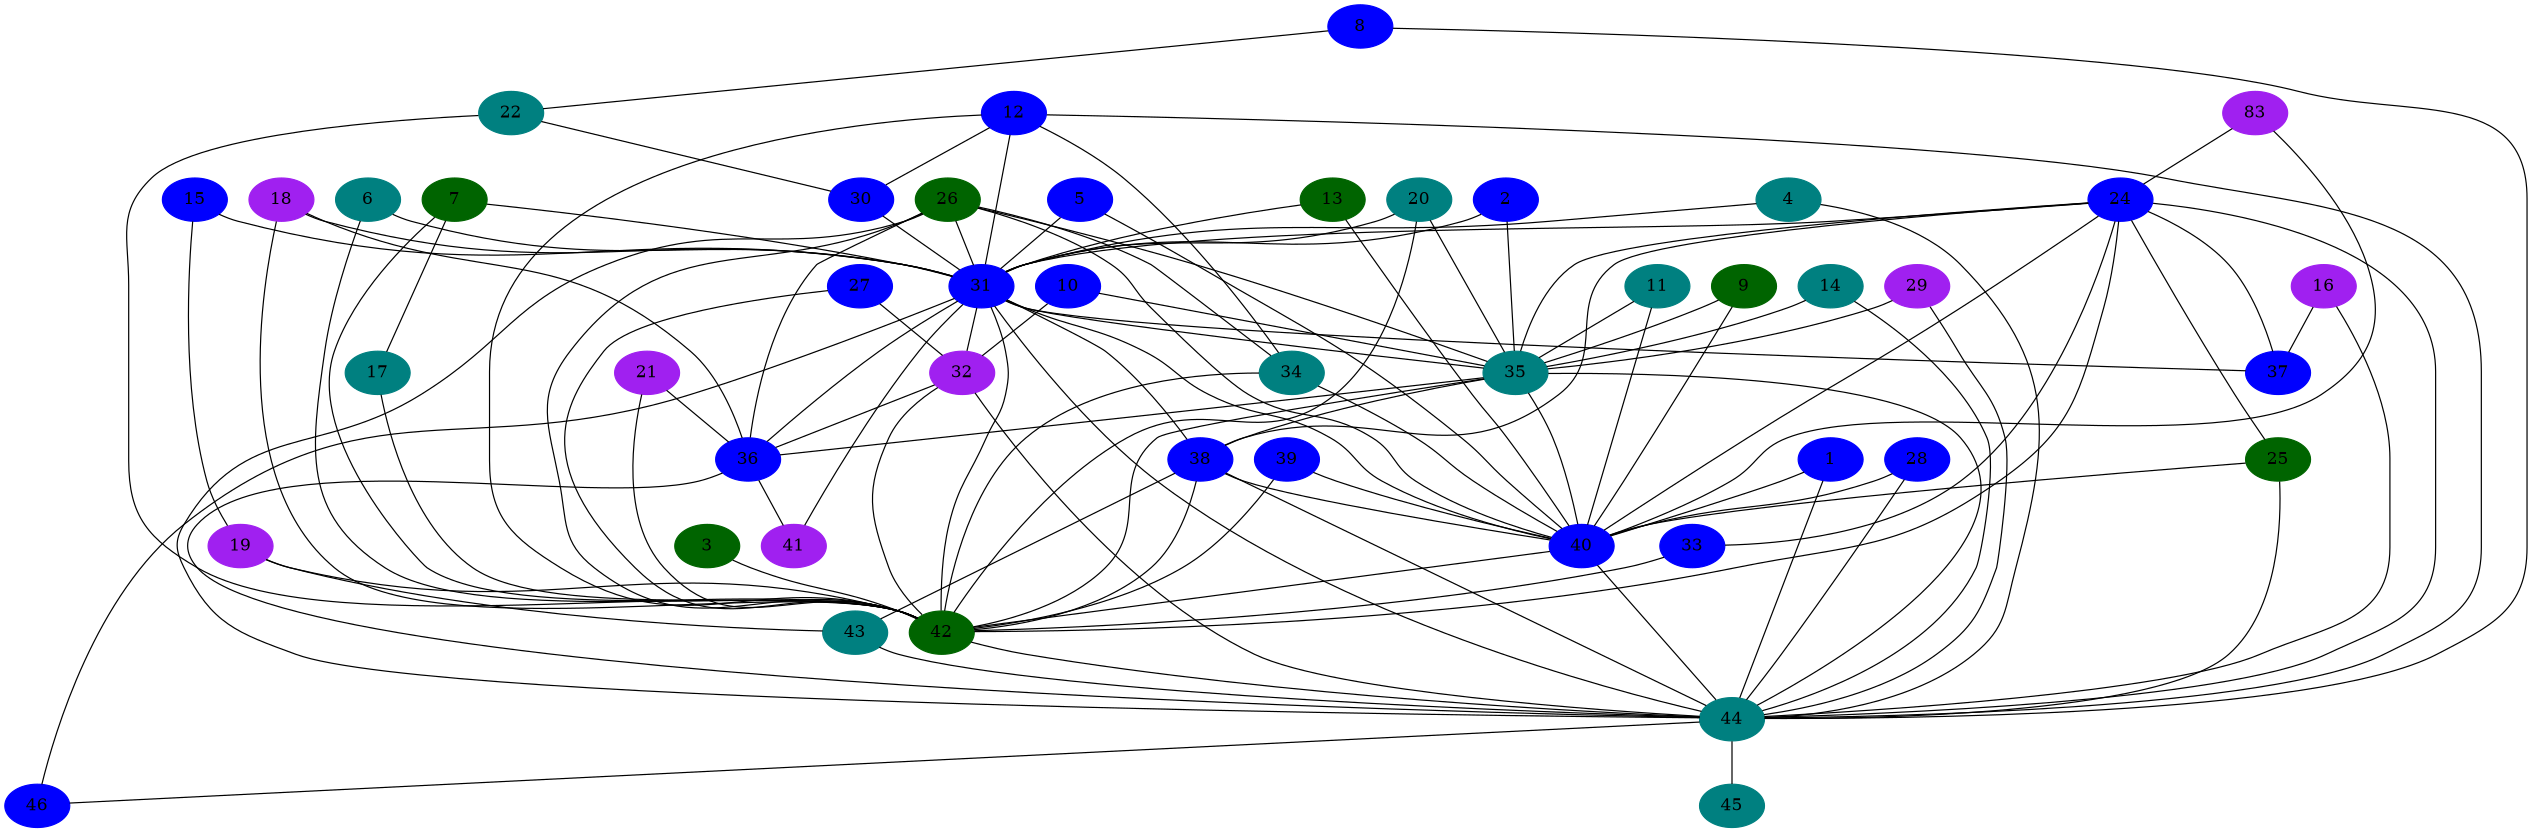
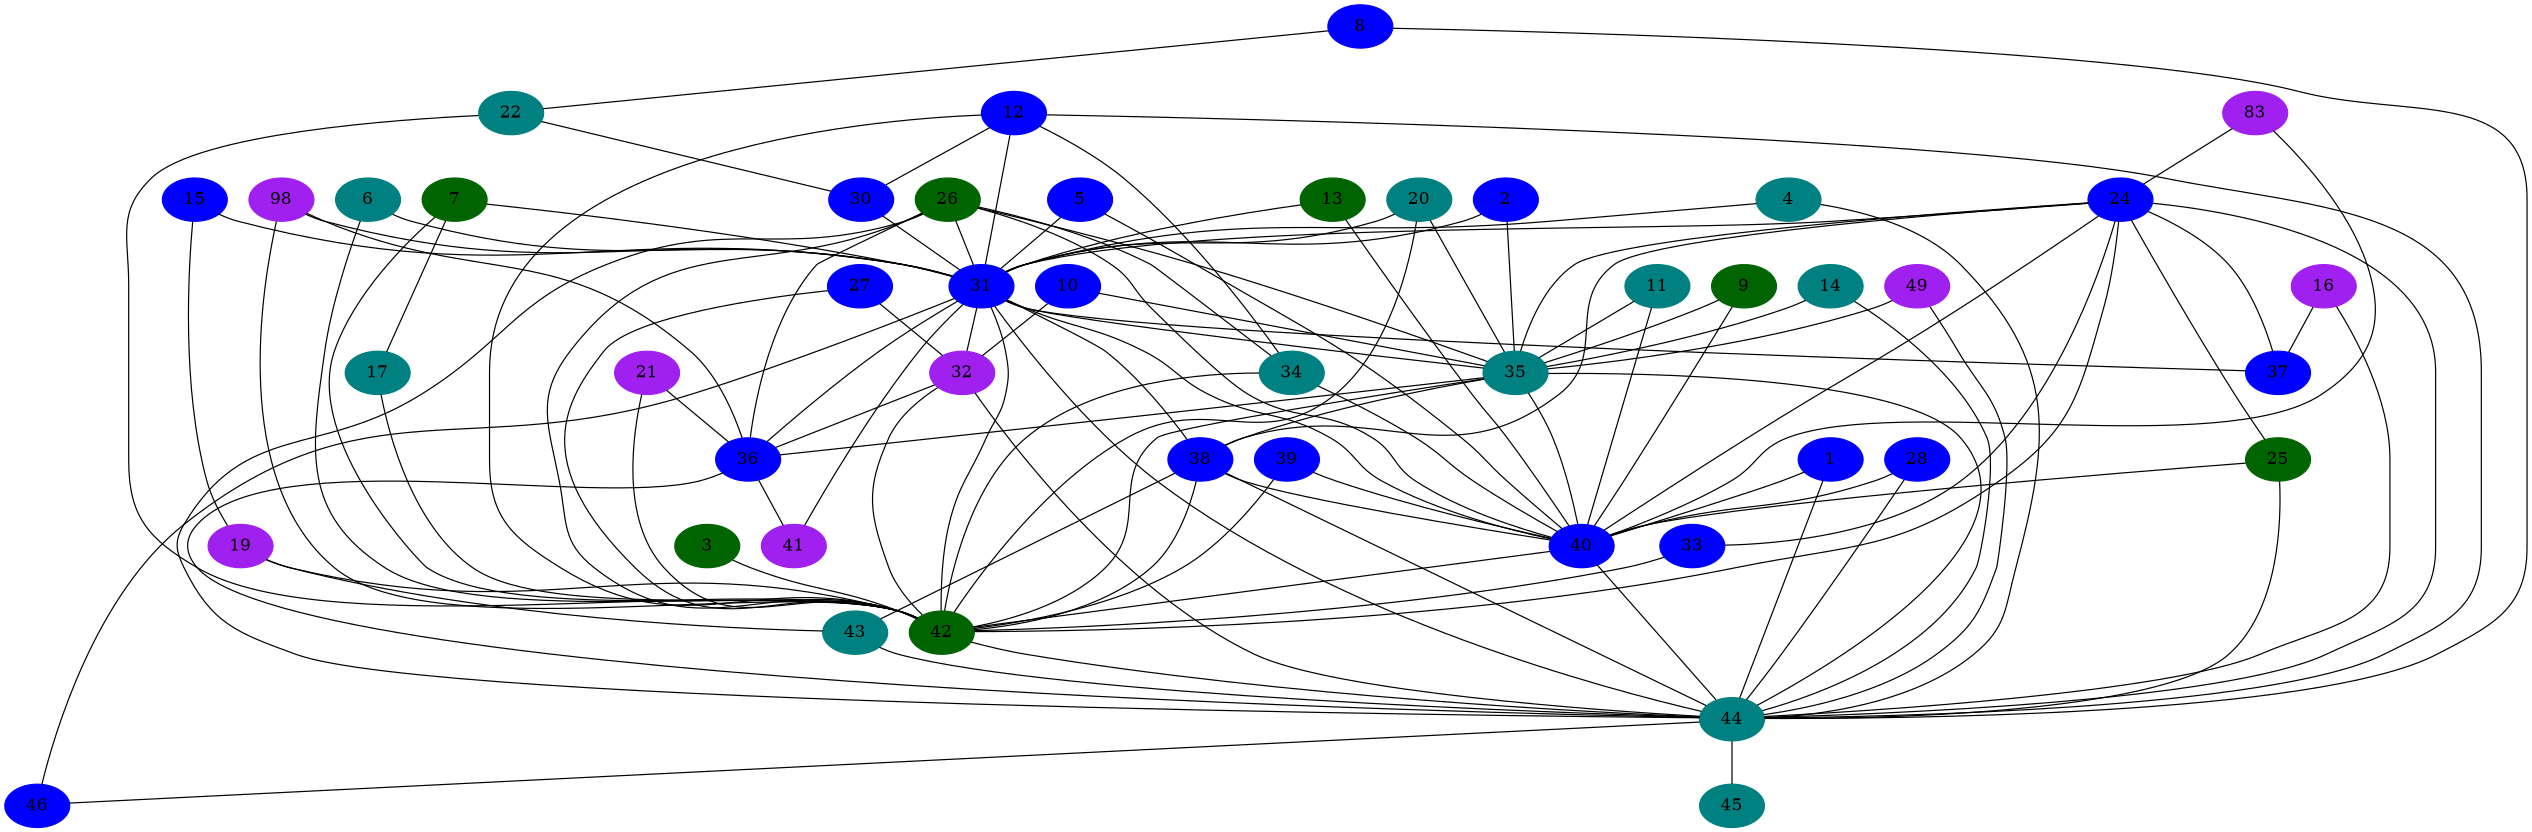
  graph {
    node [color=blue style=filled]
    edge [weight=1.0]
    1
    40
    44 [color=teal]
    42 [color=darkgreen]
    46
    45 [color=teal]
    2
    31
    35 [color=teal]
    32 [color=purple]
    37
    36
    38
    41 [color=purple]
    3 [color=darkgreen]
    4 [color=teal]
    5
    6 [color=teal]
    7 [color=darkgreen]
    17 [color=teal]
    8
    22 [color=teal]
    30
    9 [color=darkgreen]
    10
    11 [color=teal]
    12
    34 [color=teal]
    13 [color=darkgreen]
    14 [color=teal]
    15
    19 [color=purple]
    43 [color=teal]
    16 [color=purple]
-   18 [color=purple]
+   18 [color=purple label=98]
    20 [color=teal]
    21 [color=purple]
    n38 [color=purple label=83]
    24
    25 [color=darkgreen]
    33
    26 [color=darkgreen]
    27
    28
-   29 [color=purple]
+   29 [color=purple label=49]
    39
    1 -- 40
    1 -- 44
    40 -- 44
    40 -- 42 [weight=2.0]
    44 -- 46
    44 -- 45 [weight=2.0]
    42 -- 44 [weight=2.0]
    2 -- 31
    2 -- 35
    31 -- 40 [weight=2.0]
    31 -- 44 [weight=3.0]
    31 -- 42 [weight=4.0]
    31 -- 46 [weight=2.0]
    31 -- 35 [weight=4.0]
    31 -- 32
    31 -- 37
    31 -- 36 [weight=2.0]
    31 -- 38 [weight=3.0]
    31 -- 41 [weight=2.0]
    35 -- 40 [weight=2.0]
    35 -- 44 [weight=3.0]
    35 -- 42 [weight=4.0]
    35 -- 36
    35 -- 38 [weight=2.0]
    32 -- 44
    32 -- 42 [weight=2.0]
    32 -- 36
    36 -- 44
    36 -- 41
    38 -- 40
    38 -- 44 [weight=2.0]
    38 -- 42 [weight=2.0]
    38 -- 43
    3 -- 42 [weight=2.0]
    4 -- 44
    4 -- 31
    5 -- 40
    5 -- 31 [weight=2.0]
    6 -- 42
    6 -- 31
    7 -- 42
    7 -- 31
    7 -- 17
    17 -- 42
    8 -- 44
    8 -- 22
    22 -- 42 [weight=2.0]
    22 -- 30
    30 -- 31
    9 -- 40
    9 -- 35
    10 -- 35
    10 -- 32
    11 -- 40
    11 -- 35
    12 -- 44
    12 -- 42
    12 -- 31
    12 -- 30
    12 -- 34
    34 -- 40
    34 -- 42
    13 -- 40
    13 -- 31
    14 -- 44
    14 -- 35
    15 -- 31
    15 -- 19
    19 -- 42 [weight=2.0]
    19 -- 43
    43 -- 44 [weight=2.0]
    16 -- 44
    16 -- 37
    18 -- 42
    18 -- 31
    18 -- 36
    20 -- 42
    20 -- 31
    20 -- 35
    21 -- 42
    21 -- 36
    n38 -- 40
    n38 -- 24
    24 -- 40 [weight=2.0]
    24 -- 44 [weight=2.0]
    24 -- 42 [weight=4.0]
    24 -- 31 [weight=2.0]
    24 -- 35 [weight=2.0]
    24 -- 37 [weight=2.0]
    24 -- 38
    24 -- 25
    24 -- 33
    25 -- 40
    25 -- 44
    33 -- 42
    26 -- 40
    26 -- 44
    26 -- 42
    26 -- 31
    26 -- 35
    26 -- 36
    26 -- 34
    27 -- 42
    27 -- 32
    28 -- 40
    28 -- 44
    29 -- 44
    29 -- 35 [weight=2.0]
    39 -- 40
    39 -- 42
  }
